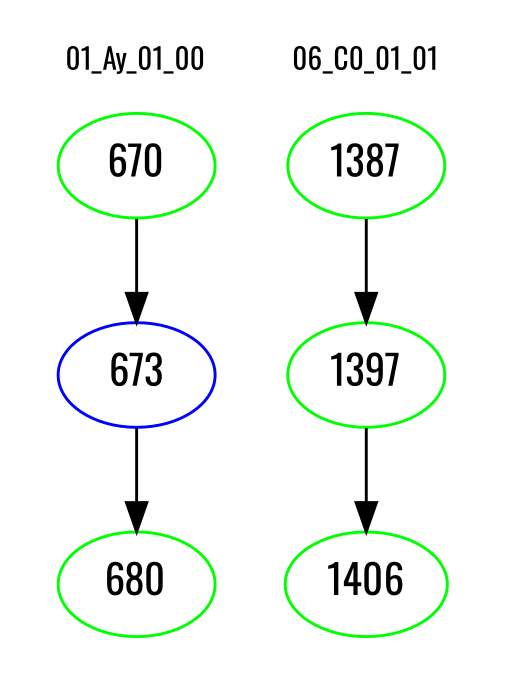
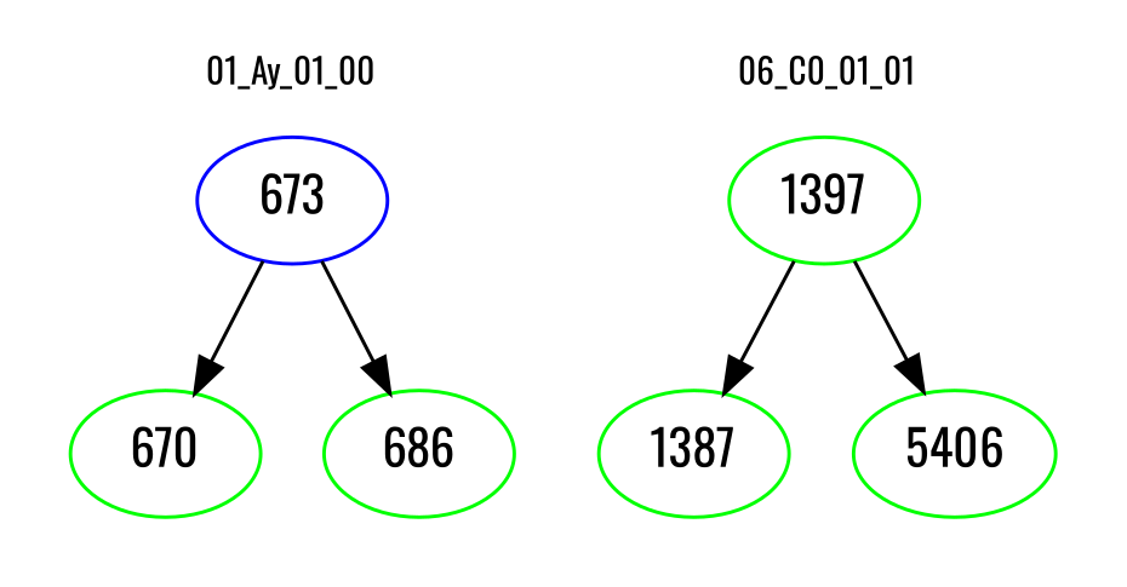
  digraph {
    fontname=Oswald
    node [color=green fontname=Oswald]
    edge [color=black fontname=Oswald]
    n1 [color=blue label=673]
    n2 [label=670]
-   n3 [label=680]
+   n3 [label=686]
    n4 [label=1397]
    n5 [label=1387]
-   n6 [label=1406]
+   n6 [label=5406]
    subgraph cluster_1 {
      color=white
      fontsize=10
      label="01_Ay_01_00"
      n1
      n2
      n3
    }
    subgraph cluster_2 {
      color=white
      fontsize=10
      label="06_C0_01_01"
      n4
      n5
      n6
    }
-   n2 -> n1
+   n1 -> n2
    n1 -> n3
-   n5 -> n4
+   n4 -> n5
    n4 -> n6
  }
